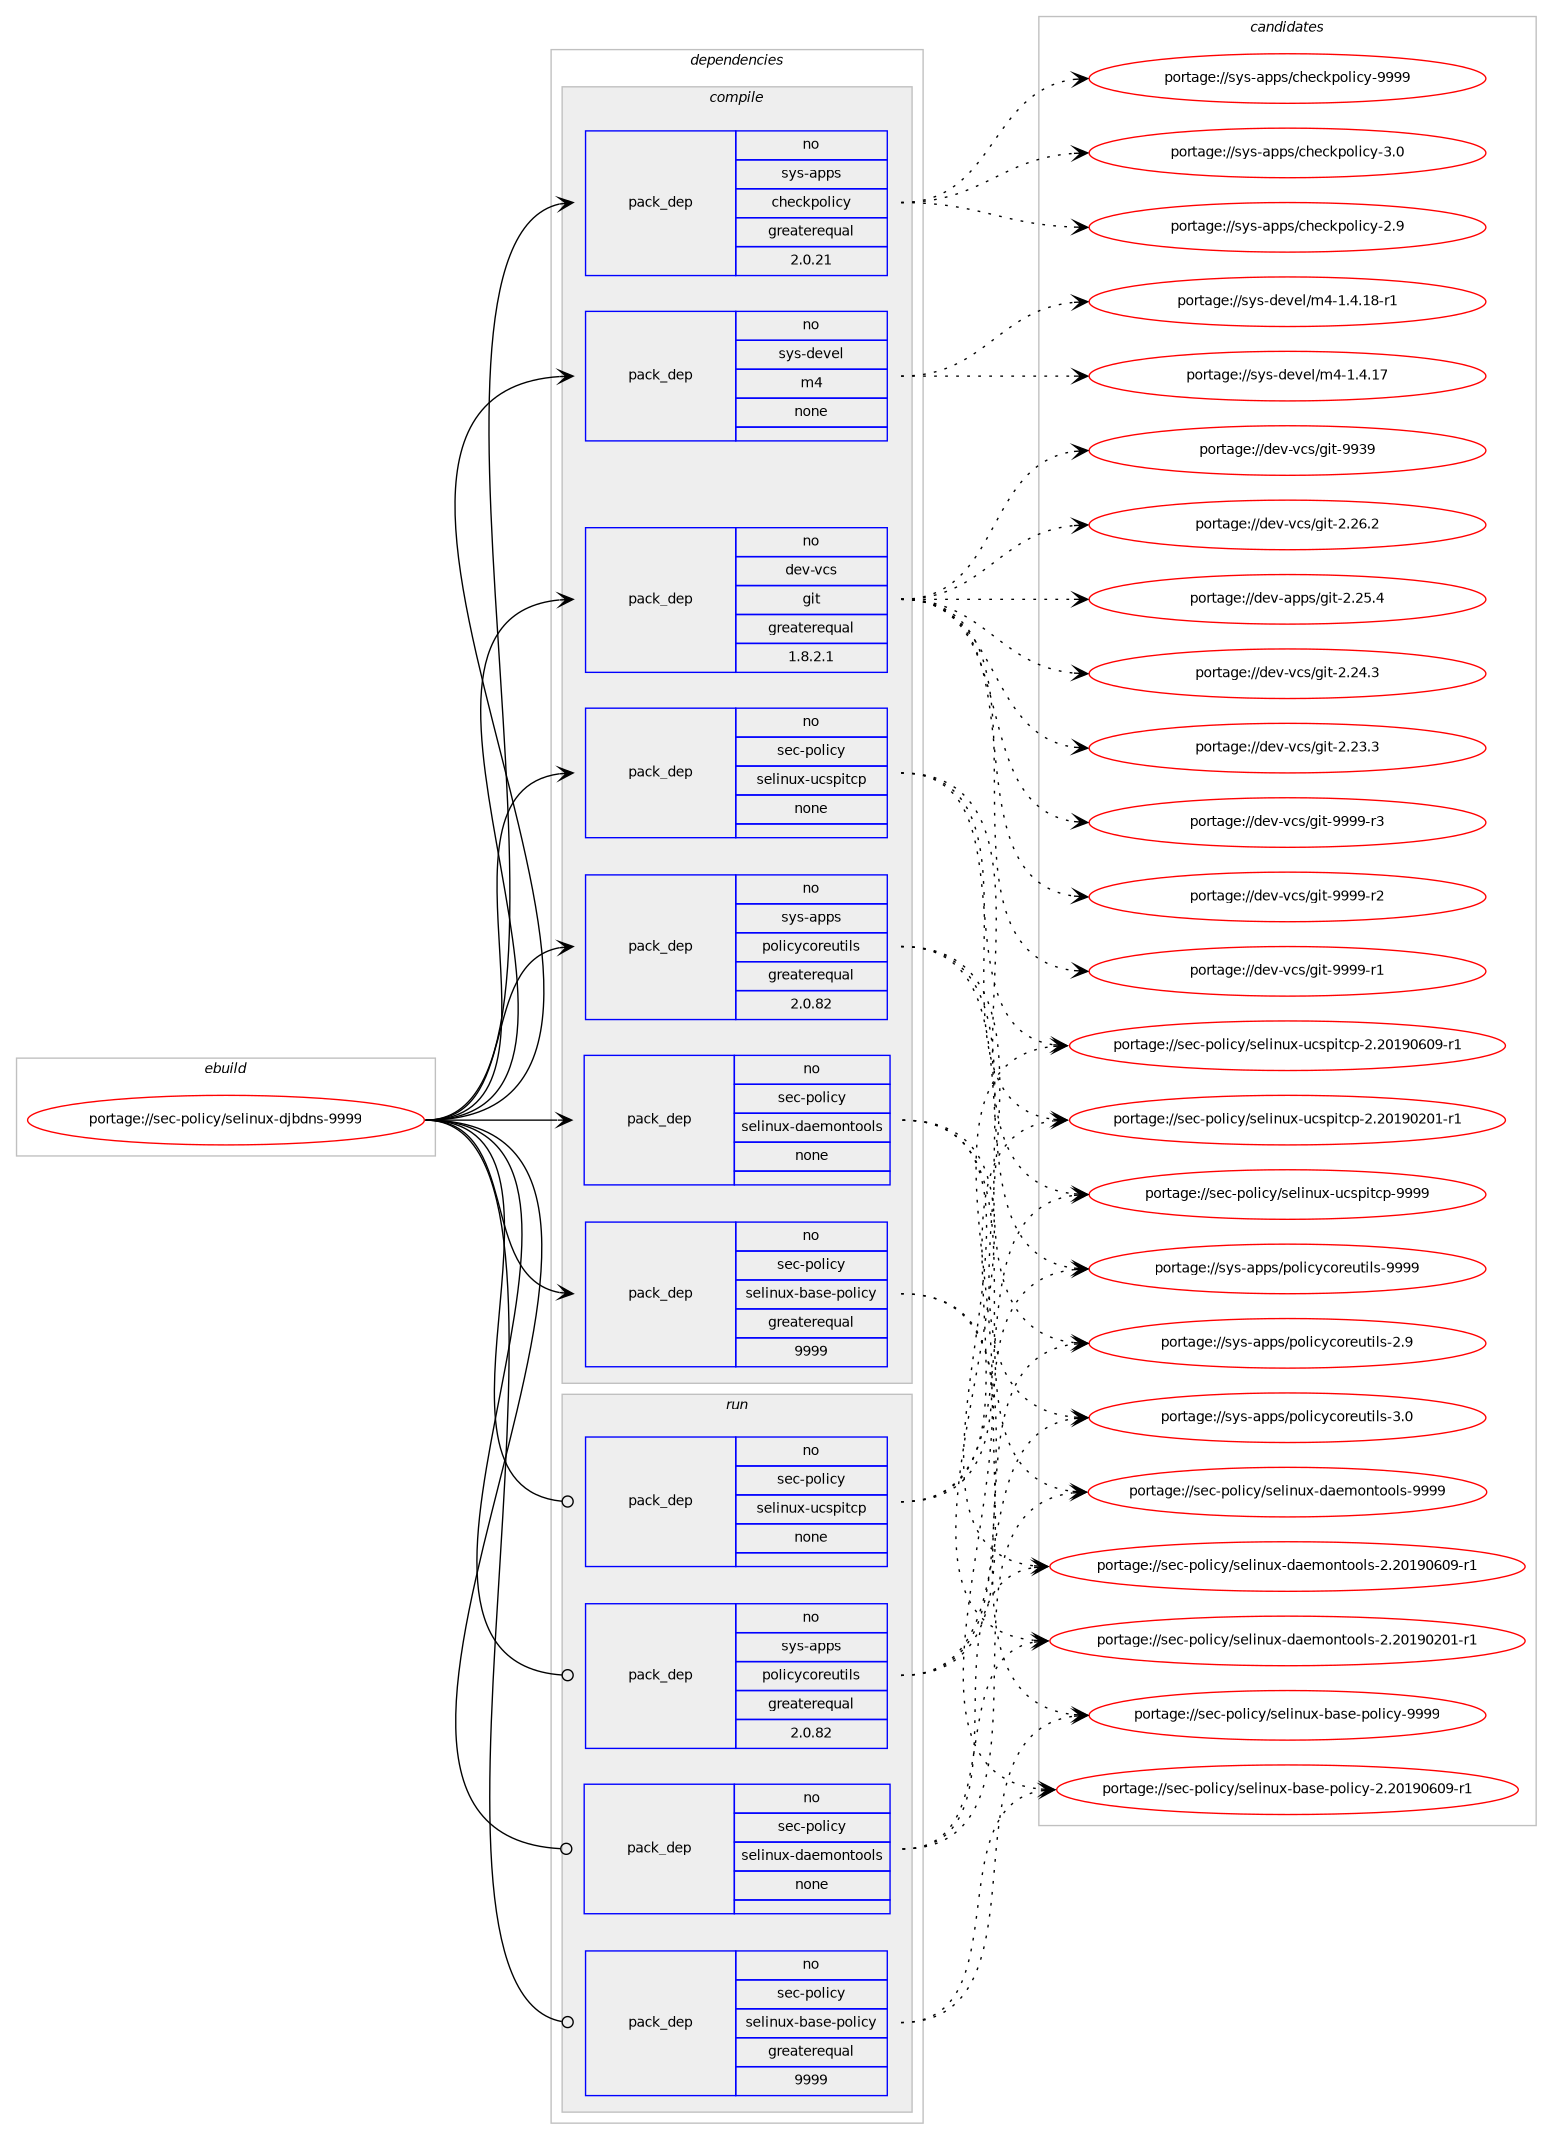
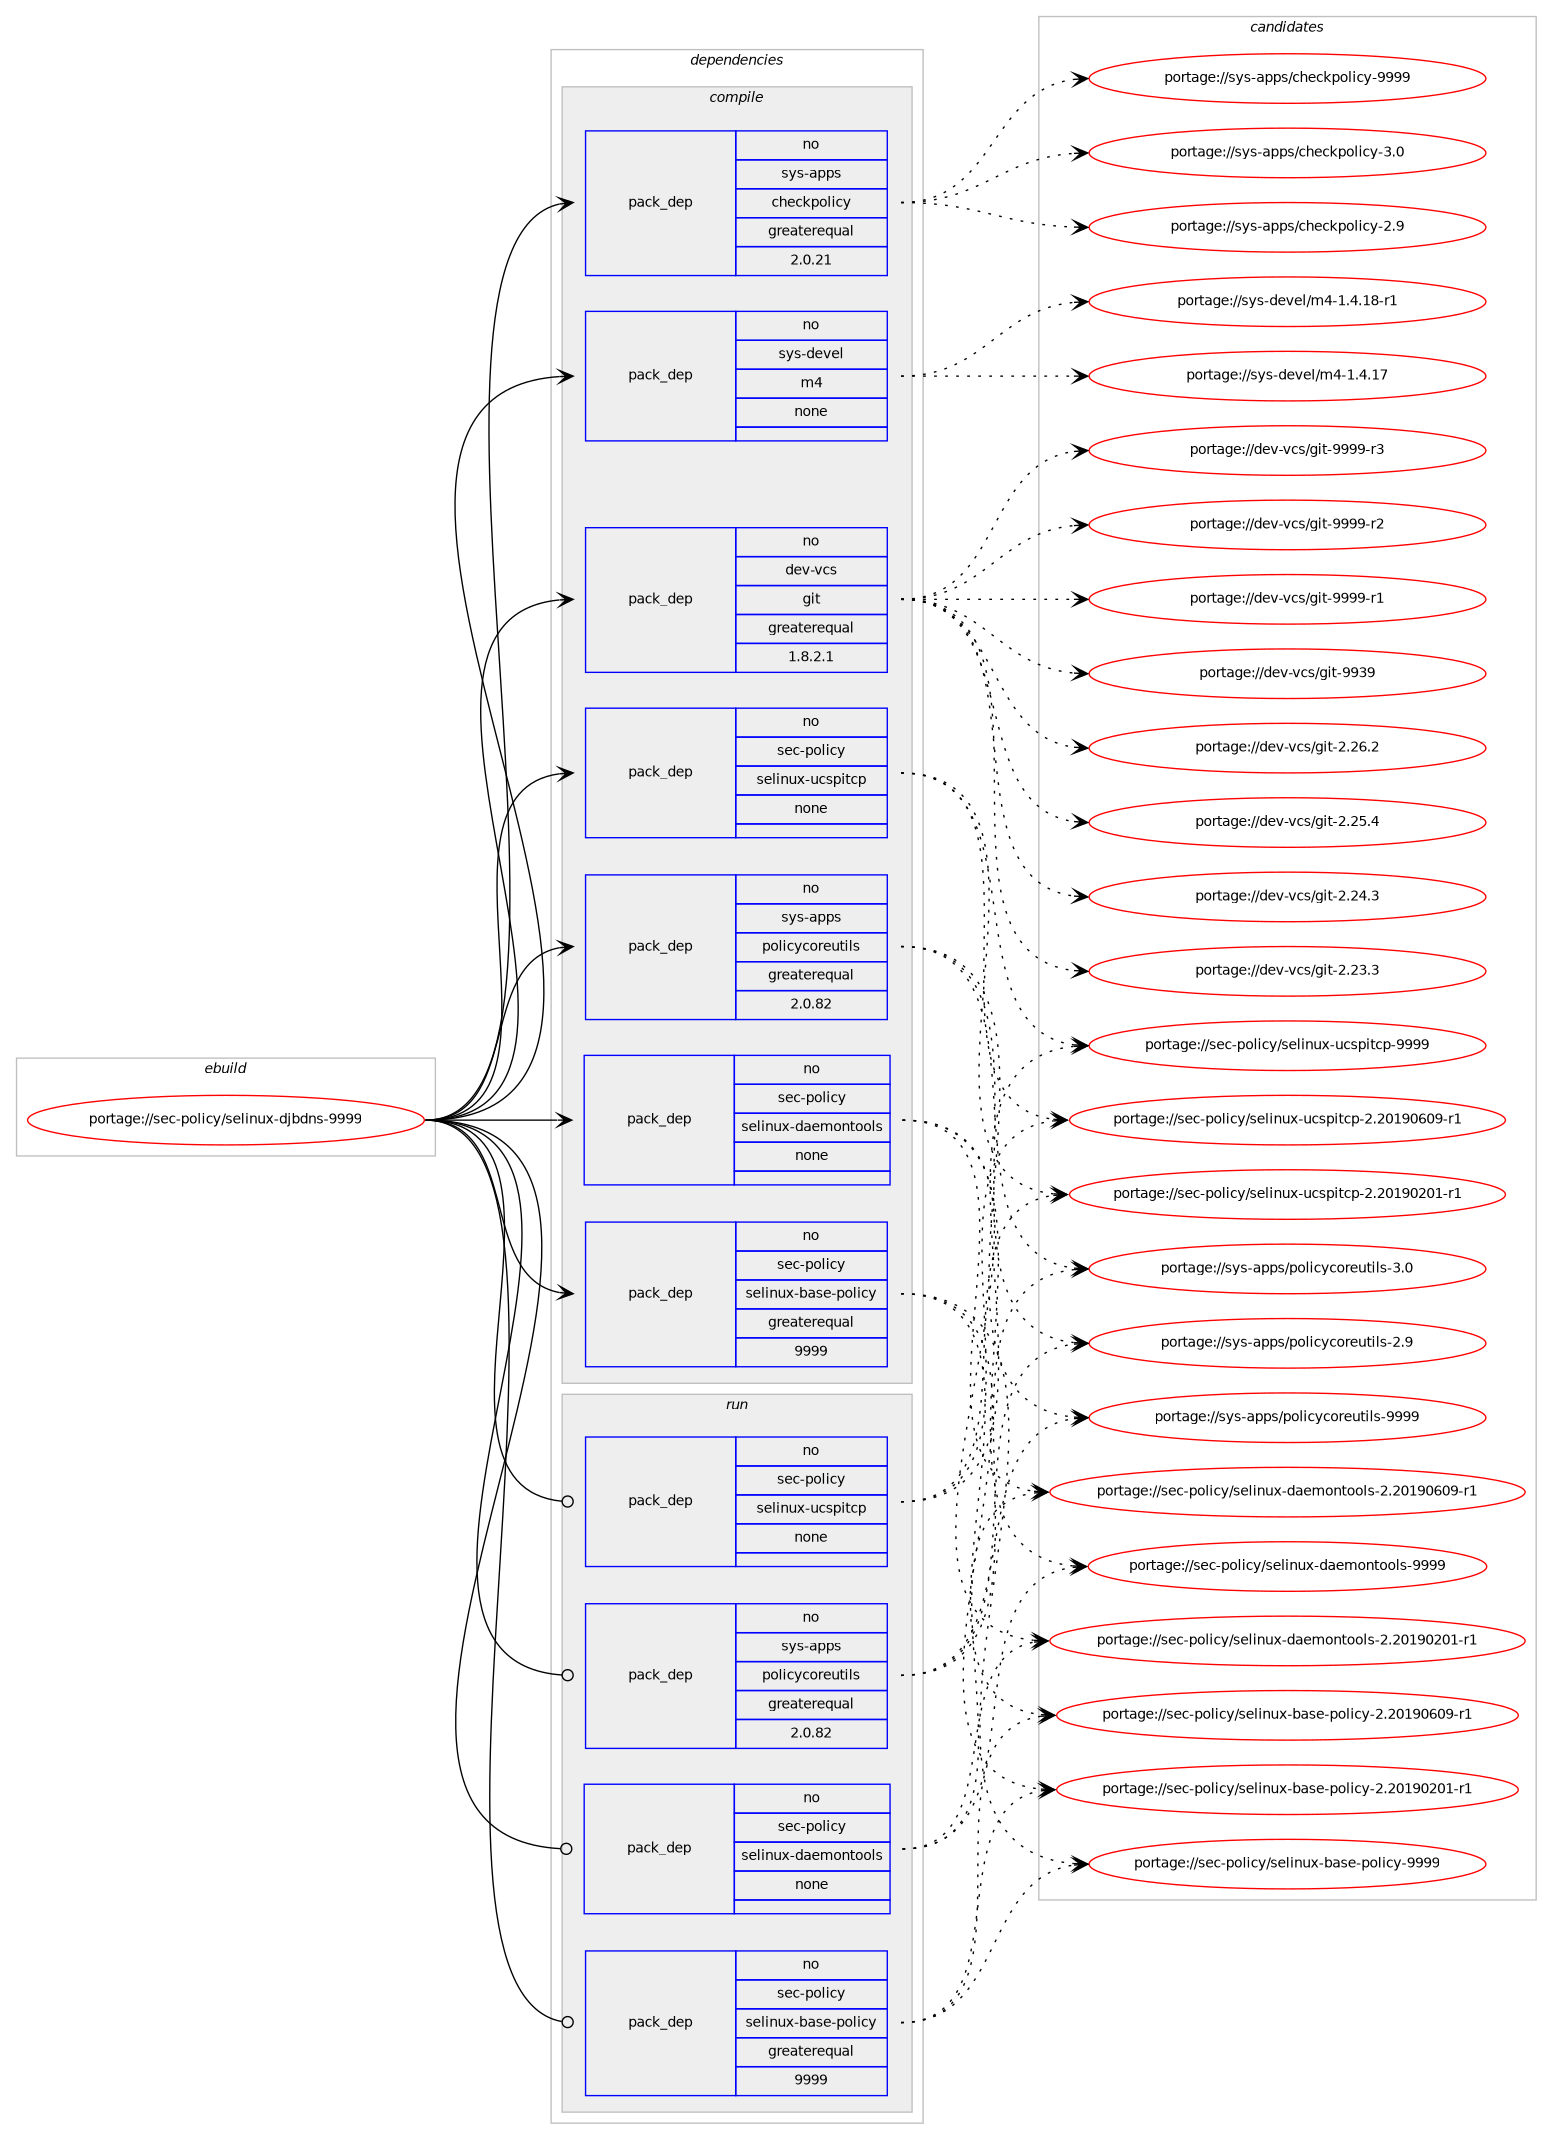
  digraph {
    compound=true
    concentrate=true
    fontname=Helvetica
    fontsize=10
    newrank=true
    rankdir=LR
    ranksep=1.5
    node [color=red fontname=Helvetica fontsize=10]
    edge [arrowhead=vee headport=w style=dotted tailport=e weight=100]
    n1 [label="portage://sec-policy/selinux-djbdns-9999" width=4]
    n2 [color=blue label=<<TABLE BORDER="0" CELLBORDER="1" CELLSPACING="0" CELLPADDING="4" WIDTH="220"><TR><TD ROWSPAN="6" CELLPADDING="30">pack_dep</TD></TR><TR><TD WIDTH="110">no</TD></TR><TR><TD>dev-vcs</TD></TR><TR><TD>git</TD></TR><TR><TD>greaterequal</TD></TR><TR><TD>1.8.2.1</TD></TR></TABLE>> shape=none]
    n3 [color=blue label=<<TABLE BORDER="0" CELLBORDER="1" CELLSPACING="0" CELLPADDING="4" WIDTH="220"><TR><TD ROWSPAN="6" CELLPADDING="30">pack_dep</TD></TR><TR><TD WIDTH="110">no</TD></TR><TR><TD>sec-policy</TD></TR><TR><TD>selinux-base-policy</TD></TR><TR><TD>greaterequal</TD></TR><TR><TD>9999</TD></TR></TABLE>> shape=none]
    n4 [color=blue label=<<TABLE BORDER="0" CELLBORDER="1" CELLSPACING="0" CELLPADDING="4" WIDTH="220"><TR><TD ROWSPAN="6" CELLPADDING="30">pack_dep</TD></TR><TR><TD WIDTH="110">no</TD></TR><TR><TD>sec-policy</TD></TR><TR><TD>selinux-daemontools</TD></TR><TR><TD>none</TD></TR><TR><TD></TD></TR></TABLE>> shape=none]
    n5 [color=blue label=<<TABLE BORDER="0" CELLBORDER="1" CELLSPACING="0" CELLPADDING="4" WIDTH="220"><TR><TD ROWSPAN="6" CELLPADDING="30">pack_dep</TD></TR><TR><TD WIDTH="110">no</TD></TR><TR><TD>sec-policy</TD></TR><TR><TD>selinux-ucspitcp</TD></TR><TR><TD>none</TD></TR><TR><TD></TD></TR></TABLE>> shape=none]
    n6 [color=blue label=<<TABLE BORDER="0" CELLBORDER="1" CELLSPACING="0" CELLPADDING="4" WIDTH="220"><TR><TD ROWSPAN="6" CELLPADDING="30">pack_dep</TD></TR><TR><TD WIDTH="110">no</TD></TR><TR><TD>sys-apps</TD></TR><TR><TD>checkpolicy</TD></TR><TR><TD>greaterequal</TD></TR><TR><TD>2.0.21</TD></TR></TABLE>> shape=none]
    n7 [color=blue label=<<TABLE BORDER="0" CELLBORDER="1" CELLSPACING="0" CELLPADDING="4" WIDTH="220"><TR><TD ROWSPAN="6" CELLPADDING="30">pack_dep</TD></TR><TR><TD WIDTH="110">no</TD></TR><TR><TD>sys-apps</TD></TR><TR><TD>policycoreutils</TD></TR><TR><TD>greaterequal</TD></TR><TR><TD>2.0.82</TD></TR></TABLE>> shape=none]
    n8 [color=blue label=<<TABLE BORDER="0" CELLBORDER="1" CELLSPACING="0" CELLPADDING="4" WIDTH="220"><TR><TD ROWSPAN="6" CELLPADDING="30">pack_dep</TD></TR><TR><TD WIDTH="110">no</TD></TR><TR><TD>sys-devel</TD></TR><TR><TD>m4</TD></TR><TR><TD>none</TD></TR><TR><TD></TD></TR></TABLE>> shape=none]
    n9 [color=blue label=<<TABLE BORDER="0" CELLBORDER="1" CELLSPACING="0" CELLPADDING="4" WIDTH="220"><TR><TD ROWSPAN="6" CELLPADDING="30">pack_dep</TD></TR><TR><TD WIDTH="110">no</TD></TR><TR><TD>sec-policy</TD></TR><TR><TD>selinux-base-policy</TD></TR><TR><TD>greaterequal</TD></TR><TR><TD>9999</TD></TR></TABLE>> shape=none]
    n10 [color=blue label=<<TABLE BORDER="0" CELLBORDER="1" CELLSPACING="0" CELLPADDING="4" WIDTH="220"><TR><TD ROWSPAN="6" CELLPADDING="30">pack_dep</TD></TR><TR><TD WIDTH="110">no</TD></TR><TR><TD>sec-policy</TD></TR><TR><TD>selinux-daemontools</TD></TR><TR><TD>none</TD></TR><TR><TD></TD></TR></TABLE>> shape=none]
    n11 [color=blue label=<<TABLE BORDER="0" CELLBORDER="1" CELLSPACING="0" CELLPADDING="4" WIDTH="220"><TR><TD ROWSPAN="6" CELLPADDING="30">pack_dep</TD></TR><TR><TD WIDTH="110">no</TD></TR><TR><TD>sec-policy</TD></TR><TR><TD>selinux-ucspitcp</TD></TR><TR><TD>none</TD></TR><TR><TD></TD></TR></TABLE>> shape=none]
    n12 [color=blue label=<<TABLE BORDER="0" CELLBORDER="1" CELLSPACING="0" CELLPADDING="4" WIDTH="220"><TR><TD ROWSPAN="6" CELLPADDING="30">pack_dep</TD></TR><TR><TD WIDTH="110">no</TD></TR><TR><TD>sys-apps</TD></TR><TR><TD>policycoreutils</TD></TR><TR><TD>greaterequal</TD></TR><TR><TD>2.0.82</TD></TR></TABLE>> shape=none]
    n13 [label="portage://dev-vcs/git-9999-r3" width=4]
    n14 [label="portage://dev-vcs/git-9999-r2" width=4]
    n15 [label="portage://dev-vcs/git-9999-r1" width=4]
    n16 [label="portage://dev-vcs/git-9939" width=4]
    n17 [label="portage://dev-vcs/git-2.26.2" width=4]
-   n18 [label="portage://dev-apps/git-2.25.4" width=4]
+   n18 [label="portage://dev-vcs/git-2.25.4" width=4]
    n19 [label="portage://dev-vcs/git-2.24.3" width=4]
    n20 [label="portage://dev-vcs/git-2.23.3" width=4]
    n21 [label="portage://sec-policy/selinux-base-policy-9999" width=4]
    n22 [label="portage://sec-policy/selinux-base-policy-2.20190609-r1" width=4]
+   n23 [label="portage://sec-policy/selinux-base-policy-2.20190201-r1" width=4]
    n24 [label="portage://sec-policy/selinux-daemontools-9999" width=4]
    n25 [label="portage://sec-policy/selinux-daemontools-2.20190609-r1" width=4]
    n26 [label="portage://sec-policy/selinux-daemontools-2.20190201-r1" width=4]
    n27 [label="portage://sec-policy/selinux-ucspitcp-9999" width=4]
    n28 [label="portage://sec-policy/selinux-ucspitcp-2.20190609-r1" width=4]
    n29 [label="portage://sec-policy/selinux-ucspitcp-2.20190201-r1" width=4]
    n30 [label="portage://sys-apps/checkpolicy-9999" width=4]
    n31 [label="portage://sys-apps/checkpolicy-3.0" width=4]
    n32 [label="portage://sys-apps/checkpolicy-2.9" width=4]
    n33 [label="portage://sys-apps/policycoreutils-9999" width=4]
    n34 [label="portage://sys-apps/policycoreutils-3.0" width=4]
    n35 [label="portage://sys-apps/policycoreutils-2.9" width=4]
    n36 [label="portage://sys-devel/m4-1.4.18-r1" width=4]
    n37 [label="portage://sys-devel/m4-1.4.17" width=4]
    subgraph cluster_1 {
      color=gray
      label=<<i>ebuild</i>>
      rank=same
      n1
    }
    subgraph cluster_2 {
      color=gray
      label=<<i>dependencies</i>>
      subgraph cluster_3 {
        color=gray
        fillcolor="#eeeeee"
        label=<<i>compile</i>>
        style=filled
        subgraph sub_4 {
          color=gray
          fillcolor="#eeeeee"
          label=<<i>compile</i>>
          style=filled
          n2
        }
        subgraph sub_5 {
          color=gray
          fillcolor="#eeeeee"
          label=<<i>compile</i>>
          style=filled
          n3
        }
        subgraph sub_6 {
          color=gray
          fillcolor="#eeeeee"
          label=<<i>compile</i>>
          style=filled
          n4
        }
        subgraph sub_7 {
          color=gray
          fillcolor="#eeeeee"
          label=<<i>compile</i>>
          style=filled
          n5
        }
        subgraph sub_8 {
          color=gray
          fillcolor="#eeeeee"
          label=<<i>compile</i>>
          style=filled
          n6
        }
        subgraph sub_9 {
          color=gray
          fillcolor="#eeeeee"
          label=<<i>compile</i>>
          style=filled
          n7
        }
        subgraph sub_10 {
          color=gray
          fillcolor="#eeeeee"
          label=<<i>compile</i>>
          style=filled
          n8
        }
      }
      subgraph cluster_11 {
        color=gray
        fillcolor="#eeeeee"
        label=<<i>compile and run</i>>
        style=filled
      }
      subgraph cluster_12 {
        color=gray
        fillcolor="#eeeeee"
        label=<<i>run</i>>
        style=filled
        subgraph sub_13 {
          color=gray
          fillcolor="#eeeeee"
          label=<<i>run</i>>
          style=filled
          n9
        }
        subgraph sub_14 {
          color=gray
          fillcolor="#eeeeee"
          label=<<i>run</i>>
          style=filled
          n10
        }
        subgraph sub_15 {
          color=gray
          fillcolor="#eeeeee"
          label=<<i>run</i>>
          style=filled
          n11
        }
        subgraph sub_16 {
          color=gray
          fillcolor="#eeeeee"
          label=<<i>run</i>>
          style=filled
          n12
        }
      }
    }
    subgraph cluster_17 {
      color=gray
      label=<<i>candidates</i>>
      rank=same
      subgraph sub_18 {
        color=black
        label=<<i>candidates</i>>
        nodesep=1
        rank=same
        n13
        n14
        n15
        n16
        n17
        n18
        n19
        n20
      }
      subgraph sub_19 {
        color=black
        label=<<i>candidates</i>>
        nodesep=1
        rank=same
        n21
        n22
+       n23
      }
      subgraph sub_20 {
        color=black
        label=<<i>candidates</i>>
        nodesep=1
        rank=same
        n24
        n25
        n26
      }
      subgraph sub_21 {
        color=black
        label=<<i>candidates</i>>
        nodesep=1
        rank=same
        n27
        n28
        n29
      }
      subgraph sub_22 {
        color=black
        label=<<i>candidates</i>>
        nodesep=1
        rank=same
        n30
        n31
        n32
      }
      subgraph sub_23 {
        color=black
        label=<<i>candidates</i>>
        nodesep=1
        rank=same
        n33
        n34
        n35
      }
      subgraph sub_24 {
        color=black
        label=<<i>candidates</i>>
        nodesep=1
        rank=same
        n36
        n37
      }
      subgraph sub_25 {
        color=black
        label=<<i>candidates</i>>
        nodesep=1
        rank=same
        n21
        n22
+       n23
      }
      subgraph sub_26 {
        color=black
        label=<<i>candidates</i>>
        nodesep=1
        rank=same
        n24
        n25
        n26
      }
      subgraph sub_27 {
        color=black
        label=<<i>candidates</i>>
        nodesep=1
        rank=same
        n27
        n28
        n29
      }
      subgraph sub_28 {
        color=black
        label=<<i>candidates</i>>
        nodesep=1
        rank=same
        n33
        n34
        n35
      }
    }
    n1 -> n2 [style=solid weight=20]
    n1 -> n3 [style=solid weight=20]
    n1 -> n4 [style=solid weight=20]
    n1 -> n5 [style=solid weight=20]
    n1 -> n6 [style=solid weight=20]
    n1 -> n7 [style=solid weight=20]
    n1 -> n8 [style=solid weight=20]
    n1 -> n9 [arrowhead=odot style=solid weight=20]
    n1 -> n10 [arrowhead=odot style=solid weight=20]
    n1 -> n11 [arrowhead=odot style=solid weight=20]
    n1 -> n12 [arrowhead=odot style=solid weight=20]
    n2 -> n13
    n2 -> n14
    n2 -> n15
    n2 -> n16
    n2 -> n17
    n2 -> n18
    n2 -> n19
    n2 -> n20
    n3 -> n21
    n3 -> n22
+   n3 -> n23
    n4 -> n24
    n4 -> n25
    n4 -> n26
    n5 -> n27
    n5 -> n28
    n5 -> n29
    n6 -> n30
    n6 -> n31
    n6 -> n32
    n7 -> n33
    n7 -> n34
    n7 -> n35
    n8 -> n36
    n8 -> n37
    n9 -> n21
    n9 -> n22
+   n9 -> n23
    n10 -> n24
    n10 -> n25
    n10 -> n26
    n11 -> n27
    n11 -> n28
    n11 -> n29
    n12 -> n33
    n12 -> n34
    n12 -> n35
  }
